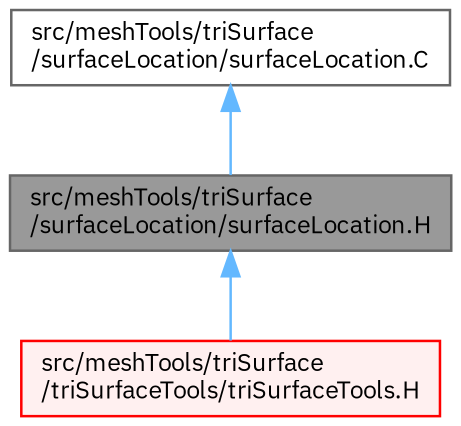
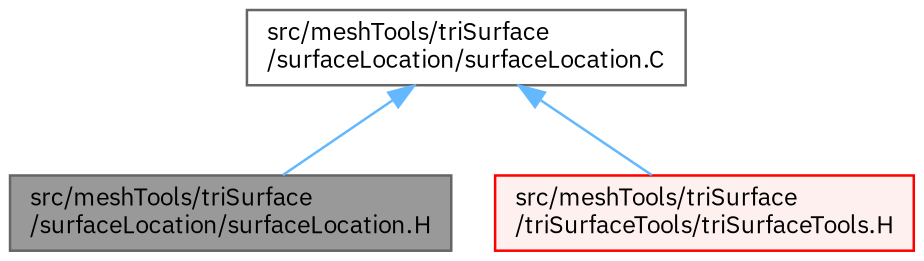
  digraph {
    fontname="IBM Plex Sans"
    node [fontname="IBM Plex Sans" fontsize=10 shape=box style=filled]
    edge [color=steelblue1 dir=back fontname="IBM Plex Sans" fontsize=10 labelfontname=Helvetica labelfontsize=10 style=solid]
    n1 [color=gray40 fillcolor=grey60 fontcolor=black height=0.2 label="src/meshTools/triSurface\l/surfaceLocation/surfaceLocation.H" width=0.4]
    n2 [color=red fillcolor="#FFF0F0" height=0.2 label="src/meshTools/triSurface\l/triSurfaceTools/triSurfaceTools.H" width=0.4]
    n3 [color=grey40 fillcolor=white height=0.2 label="src/meshTools/triSurface\l/surfaceLocation/surfaceLocation.C" width=0.4]
-   n1 -> n2
+   n3 -> n2
    n3 -> n1
  }
